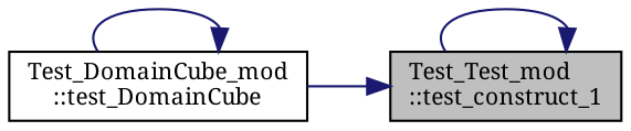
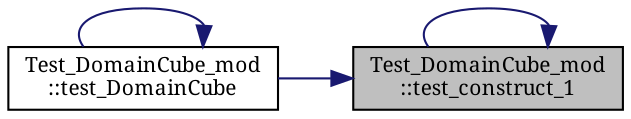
  digraph {
    rankdir=RL
    fontname="Noto Serif"
    node [color=black fontname="Noto Serif" fontsize=10 shape=record style=filled]
    edge [color=midnightblue dir=back fontname="Noto Serif" fontsize=10 labelfontname=Helvetica labelfontsize=10 style=solid]
-   n1 [fillcolor=grey75 fontcolor=black height=0.2 label="Test_Test_mod\l::test_construct_1" width=0.4]
+   n1 [fillcolor=grey75 fontcolor=black height=0.2 label="Test_DomainCube_mod\l::test_construct_1" width=0.4]
    n2 [fillcolor=white height=0.2 label="Test_DomainCube_mod\l::test_DomainCube" width=0.4]
    n1 -> n1
    n1 -> n2
    n2 -> n2
  }
